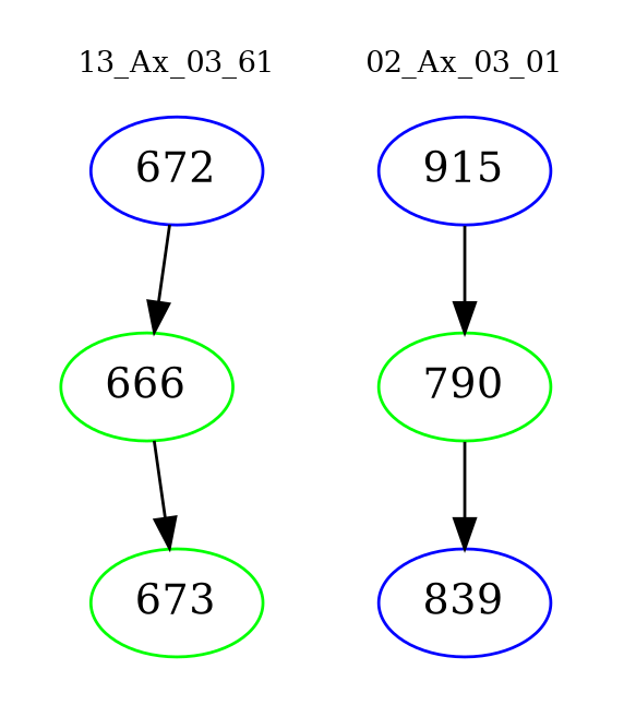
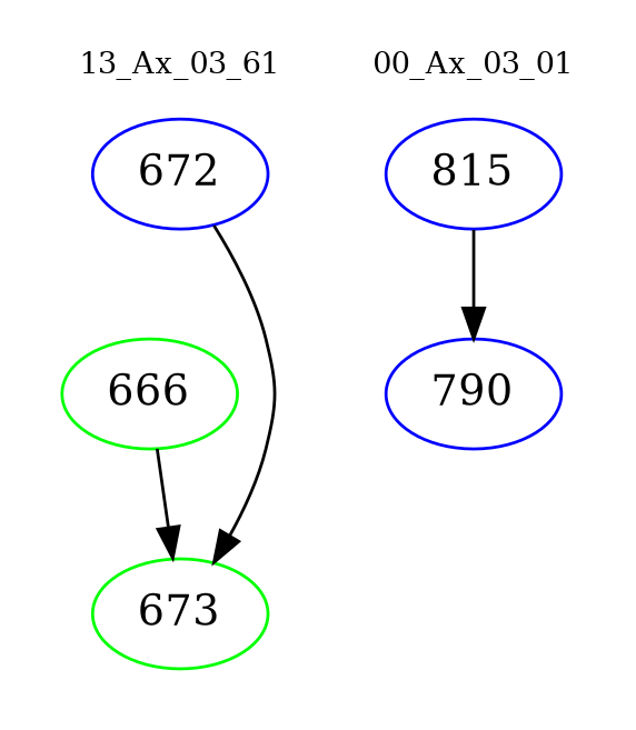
  digraph {
    node [color=blue]
    edge [color=black]
    n1 [label=672]
    n2 [color=green label=666]
    n3 [color=green label=673]
-   n4 [label=915]
-   n5 [color=green label=790]
-   n6 [label=839]
+   n4 [label=815]
+   n5 [label=790]
    subgraph cluster_1 {
      color=white
      fontsize=10
      label="13_Ax_03_61"
      n1
      n2
      n3
    }
    subgraph cluster_2 {
      color=white
      fontsize=10
-     label="02_Ax_03_01"
+     label="00_Ax_03_01"
      n4
      n5
-     n6
    }
-   n1 -> n2
+   n1 -> n3
    n2 -> n3
    n4 -> n5
-   n5 -> n6
  }
